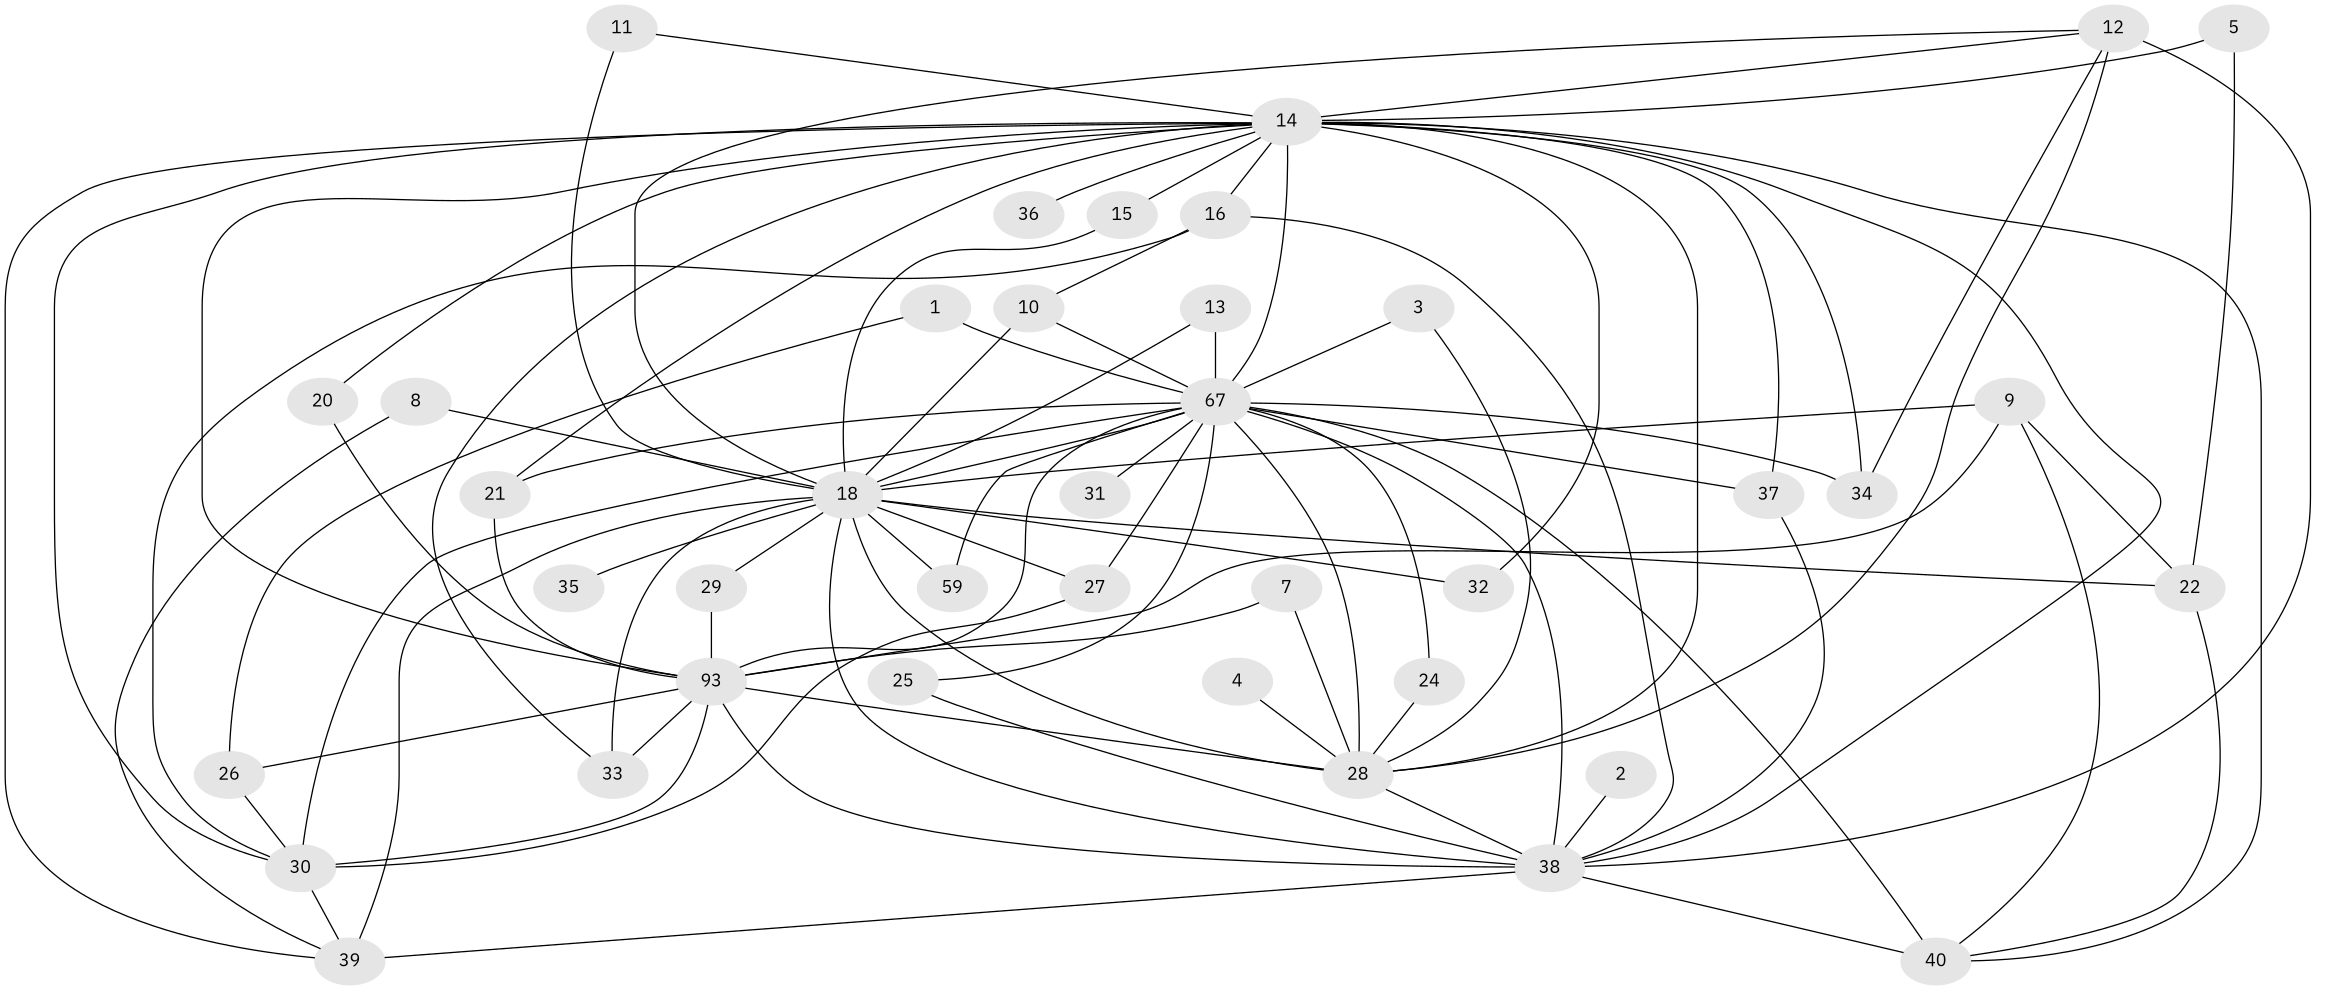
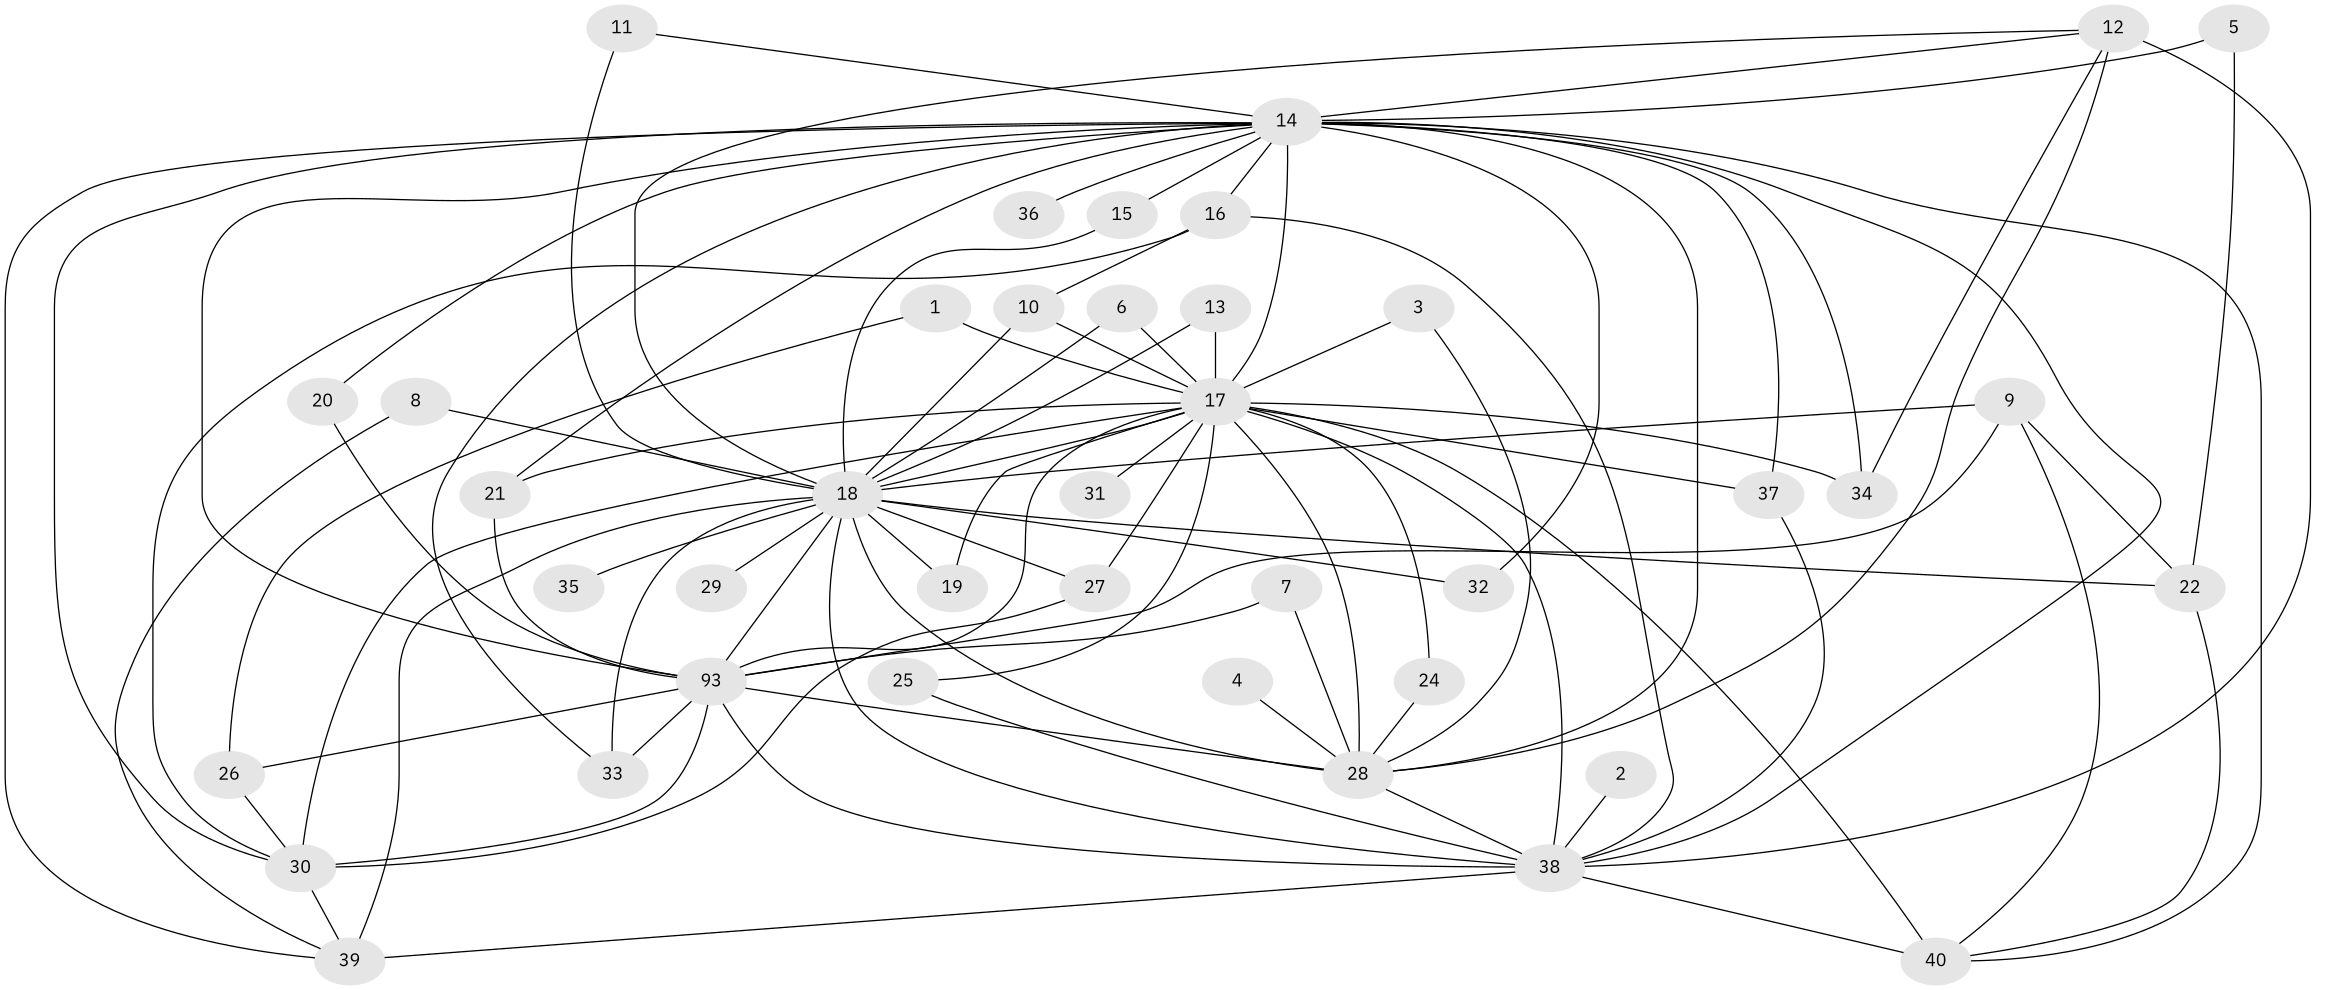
  graph {
    fontname="IBM Plex Sans"
    node [color=gray90 fontname="IBM Plex Sans" style=filled]
    edge [fontname="IBM Plex Sans" weight=1.0]
    1
-   17 [label=67]
+   17
    26
    38
    28
    18
    n7 [label=93]
    40
    34
    21
    30
    37
-   19 [label=59]
+   19
    24
    25
    27
    31
    2
    39
    3
    4
    5
    14
    22
    15
    16
    20
    32
    33
    36
+   6
    29
    35
    7
    8
    9
    10
    11
    12
    13
    1 -- 17 [weight=2.0]
    1 -- 26
    17 -- 38 [weight=4.0]
    17 -- 28 [weight=3.0]
    17 -- 18 [weight=6.0]
    17 -- n7 [weight=2.0]
    17 -- 40 [weight=3.0]
    17 -- 34
    17 -- 21
    17 -- 30 [weight=2.0]
    17 -- 37
    17 -- 19
    17 -- 24
    17 -- 25
    17 -- 27
    17 -- 31
    26 -- 30
    38 -- 40
    38 -- 39
    28 -- 38 [weight=2.0]
    18 -- 38 [weight=5.0]
    18 -- 28 [weight=2.0]
-   29 -- n7 [weight=2.0]
+   18 -- n7 [weight=2.0]
    18 -- 19
    18 -- 27
    18 -- 39 [weight=2.0]
    18 -- 22
    18 -- 32
    18 -- 33 [weight=2.0]
    18 -- 29
    18 -- 35 [weight=2.0]
    n7 -- 26
    n7 -- 38 [weight=2.0]
    n7 -- 28 [weight=2.0]
    n7 -- 30
    n7 -- 33 [weight=2.0]
    21 -- n7
    30 -- 39
    37 -- 38
    24 -- 28
    25 -- 38
    27 -- 30
    2 -- 38 [weight=2.0]
    3 -- 17
    3 -- 28
    4 -- 28
    5 -- 14
    5 -- 22
    14 -- 17 [weight=4.0]
    14 -- 38 [weight=4.0]
    14 -- 28 [weight=2.0]
    14 -- n7 [weight=3.0]
    14 -- 40 [weight=2.0]
    14 -- 34
    14 -- 21
    14 -- 30
    14 -- 37 [weight=2.0]
    14 -- 39
    14 -- 15
    14 -- 16
    14 -- 20
    14 -- 32
    14 -- 33
    14 -- 36 [weight=2.0]
    22 -- 40
    15 -- 18
    16 -- 38
    16 -- 30
    16 -- 10 [weight=2.0]
    20 -- n7
+   6 -- 17
+   6 -- 18
    7 -- 28
    7 -- n7
    8 -- 18
    8 -- 39
    9 -- 18
    9 -- n7
    9 -- 40
    9 -- 22
    10 -- 17
    10 -- 18
    11 -- 18
    11 -- 14
    12 -- 38
    12 -- 28
    12 -- 18
    12 -- 34
    12 -- 14
    13 -- 17
    13 -- 18
  }
